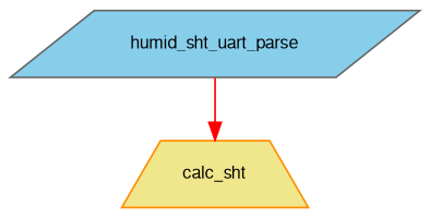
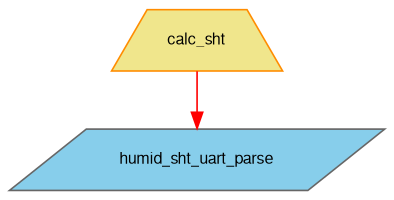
  digraph {
    rankdir=TB
    node [fontname=FreeSans fontsize=10 style=filled]
    n1 [color=gray40 fillcolor=skyblue fontcolor=black height=0.2 label=humid_sht_uart_parse shape=parallelogram width=0.4]
    n2 [color=darkorange fillcolor=khaki height=0.2 label=calc_sht shape=trapezium width=0.4]
-   n1 -> n2 [color=red fontname=FreeSans fontsize=10 labelfontname=FreeSans labelfontsize=10 style=solid]
+   n2 -> n1 [color=red fontname=FreeSans fontsize=10 labelfontname=FreeSans labelfontsize=10 style=solid]
  }
